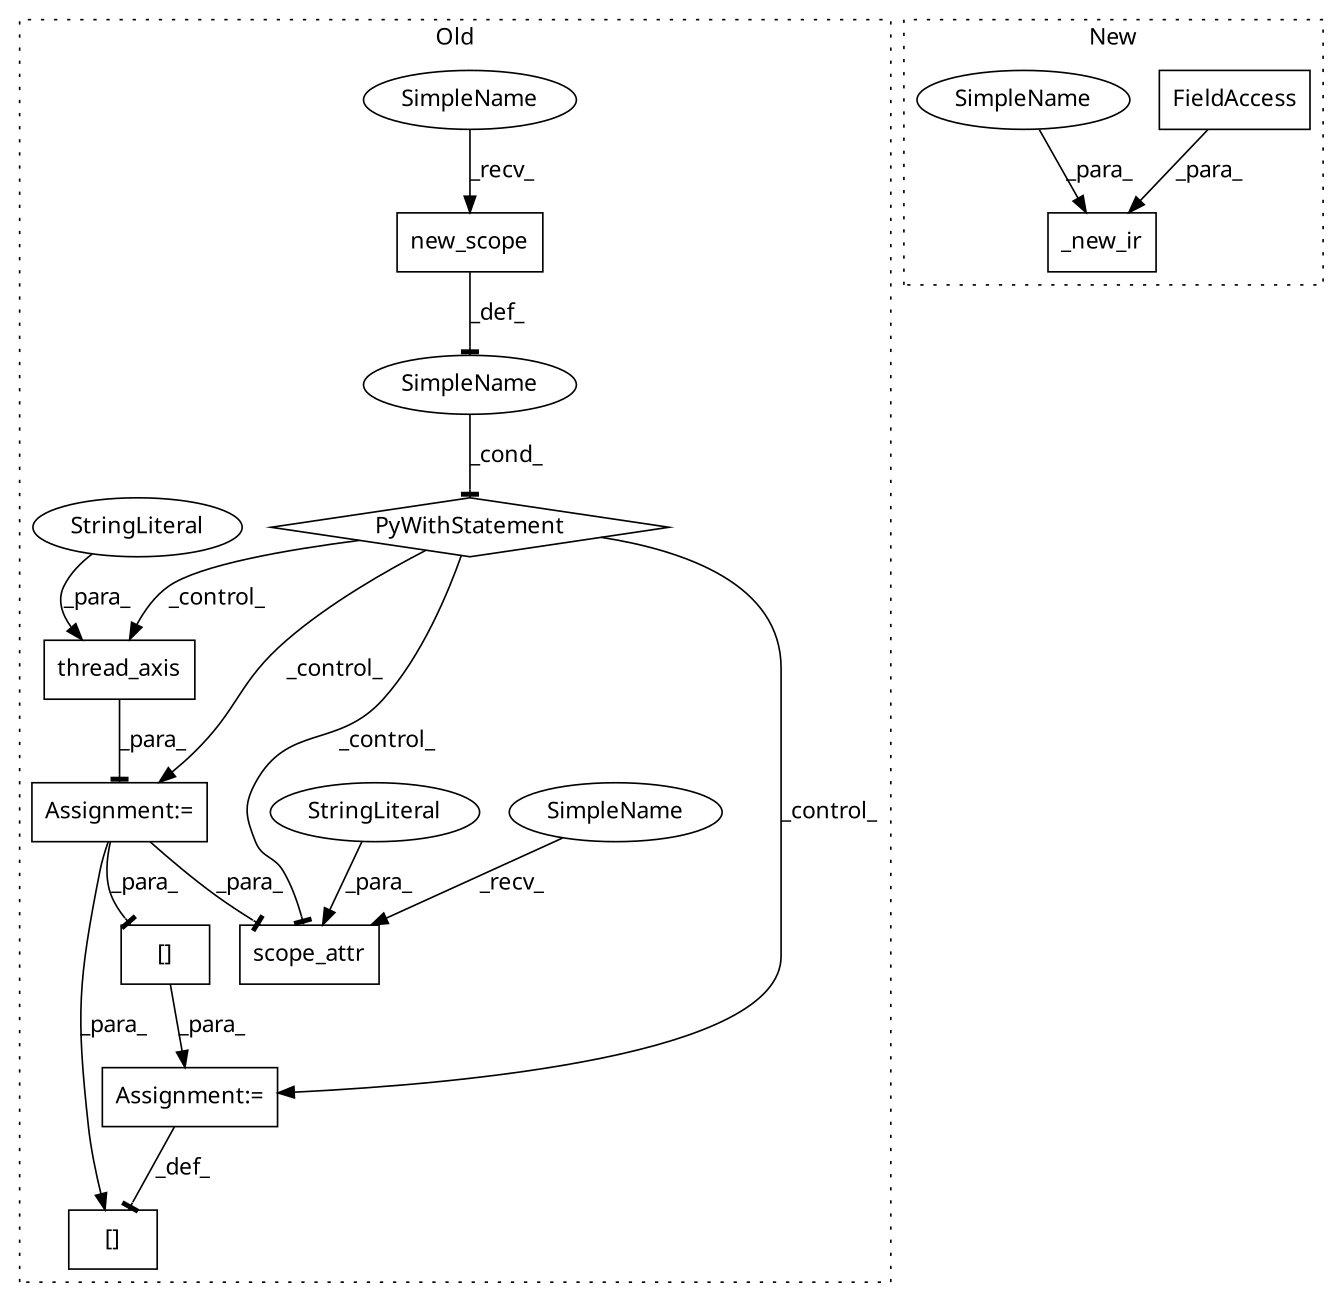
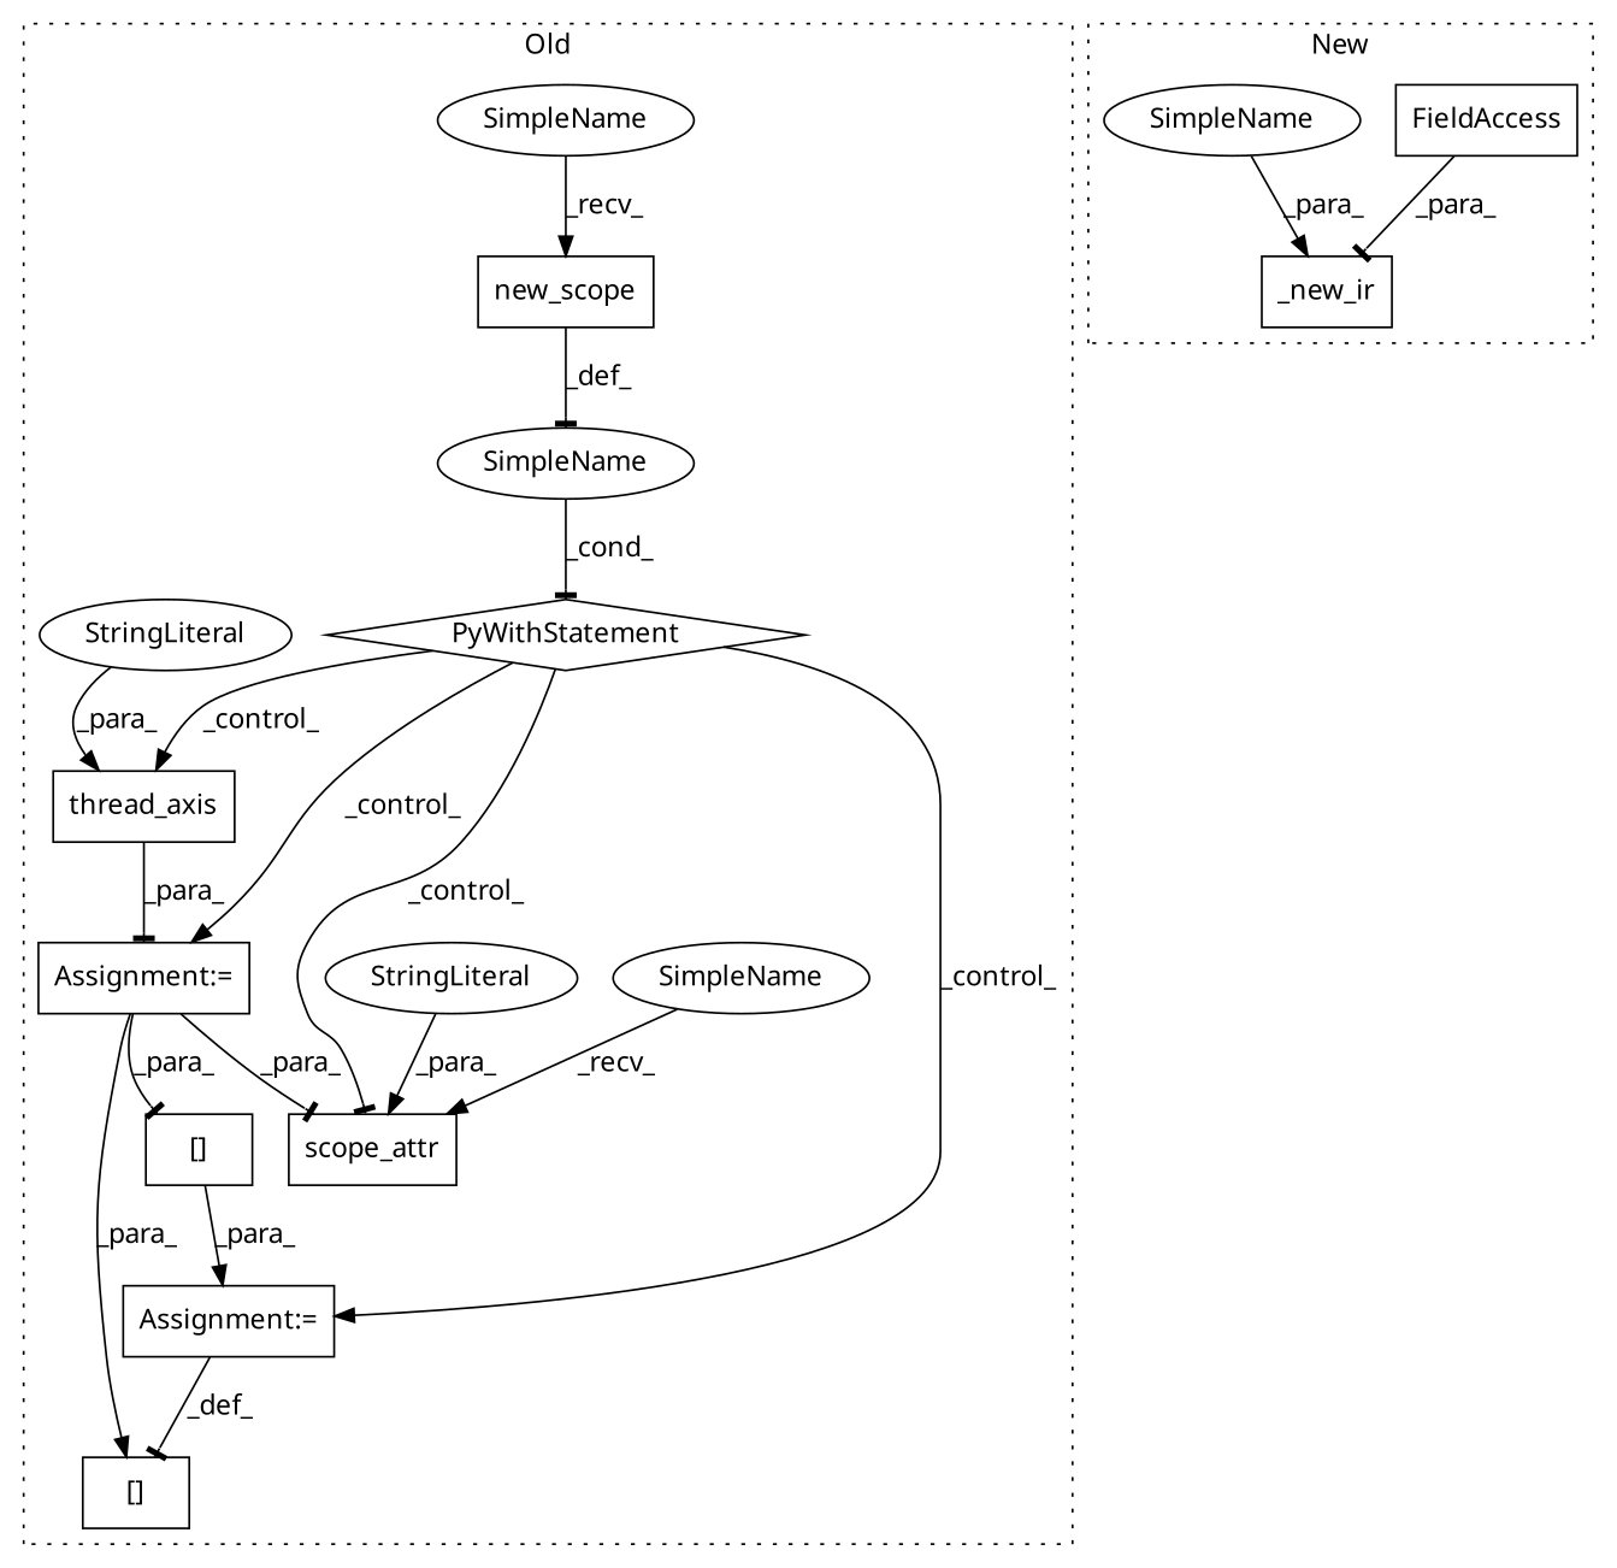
  digraph {
    fontname="Noto Sans"
    node [a=32 fontname="Noto Sans" l=2 shape=box]
    edge [arrowhead=normal fontname="Noto Sans"]
    n1 [a=104 l="10,2" label=PyWithStatement s="706,730" shape=diamond]
    n2 [l="11,1" label=scope_attr s="782,813"]
    n3 [l=11 label=new_scope s=719]
    n4 [l="12,1" label=thread_axis s="746,770"]
    n5 [a=2 l="8,1" label="[]" s="822,832"]
    n6 [a=42 label=SimpleName shape=ellipse l=""]
    n7 [a=2 l="9,1" label="[]" s="834,845"]
    n8 [a=45 l=12 label=StringLiteral s=758 shape=ellipse]
    n9 [a=45 l=15 label=StringLiteral s=796 shape=ellipse]
    n10 [a=7 l=1 label="Assignment:=" s=742]
    n11 [a=7 l=1 label="Assignment:=" s=833]
    n12 [a=42 label=SimpleName s=716 shape=ellipse]
    n13 [a=42 label=SimpleName s=779 shape=ellipse]
    n14 [l="11,1" label=_new_ir s="1465,1506"]
    n15 [a=22 l=10 label=FieldAccess s=1496]
    n16 [a=42 label=SimpleName s=1476 shape=ellipse]
    subgraph cluster_1 {
      label=Old
      style=dotted
      n1
      n2
      n3
      n4
      n5
      n6
      n7
      n8
      n9
      n10
      n11
      n12
      n13
    }
    subgraph cluster_2 {
      label=New
      style=dotted
      n14
      n15
      n16
    }
    n1 -> n2 [arrowhead=tee label=_control_]
    n1 -> n4 [label=_control_]
    n1 -> n10 [label=_control_]
    n1 -> n11 [label=_control_]
    n3 -> n6 [arrowhead=tee label=_def_]
    n4 -> n10 [arrowhead=tee label=_para_]
    n6 -> n1 [arrowhead=tee label=_cond_]
    n7 -> n11 [label=_para_]
    n8 -> n4 [label=_para_]
    n9 -> n2 [label=_para_]
    n10 -> n2 [arrowhead=tee label=_para_]
    n10 -> n5 [label=_para_]
    n10 -> n7 [arrowhead=tee label=_para_]
    n11 -> n5 [arrowhead=tee label=_def_]
    n12 -> n3 [label=_recv_]
    n13 -> n2 [label=_recv_]
-   n15 -> n14 [label=_para_]
+   n15 -> n14 [arrowhead=tee label=_para_]
    n16 -> n14 [label=_para_]
  }
